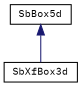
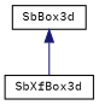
  digraph {
    rankdir=TB
    fontname="IBM Plex Mono"
    node [color=black fillcolor=white fontname="IBM Plex Mono" fontsize=10 shape=record style=filled]
-   n1 [height=0.2 label=SbBox5d width=0.4]
+   n1 [height=0.2 label=SbBox3d width=0.4]
    n2 [height=0.2 label=SbXfBox3d width=0.4]
    n1 -> n2 [color=midnightblue dir=back fontname="IBM Plex Mono" fontsize=10 labelfontname=Helvetica labelfontsize=10 style=solid]
  }
